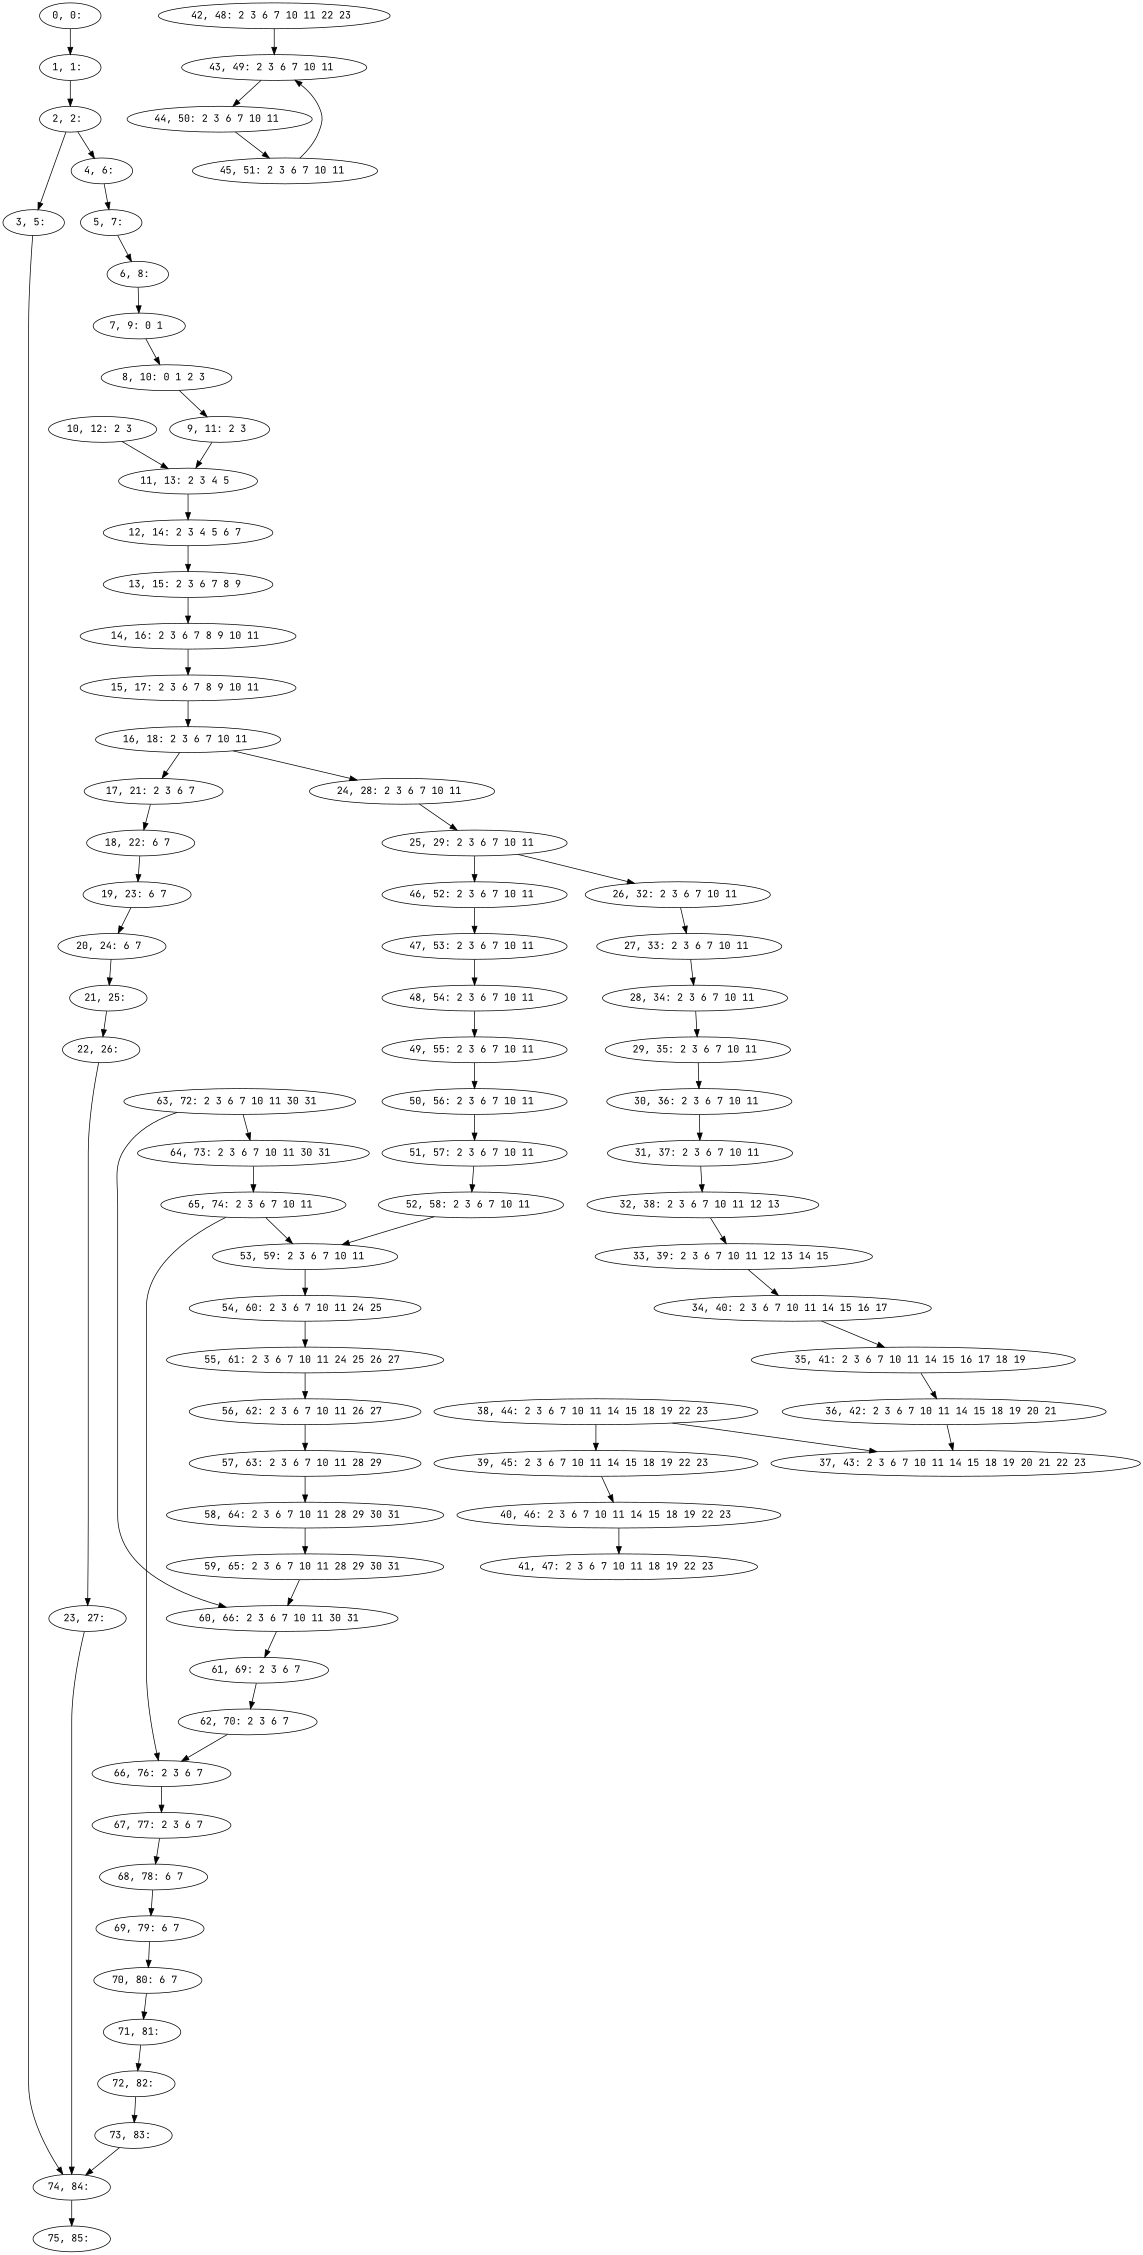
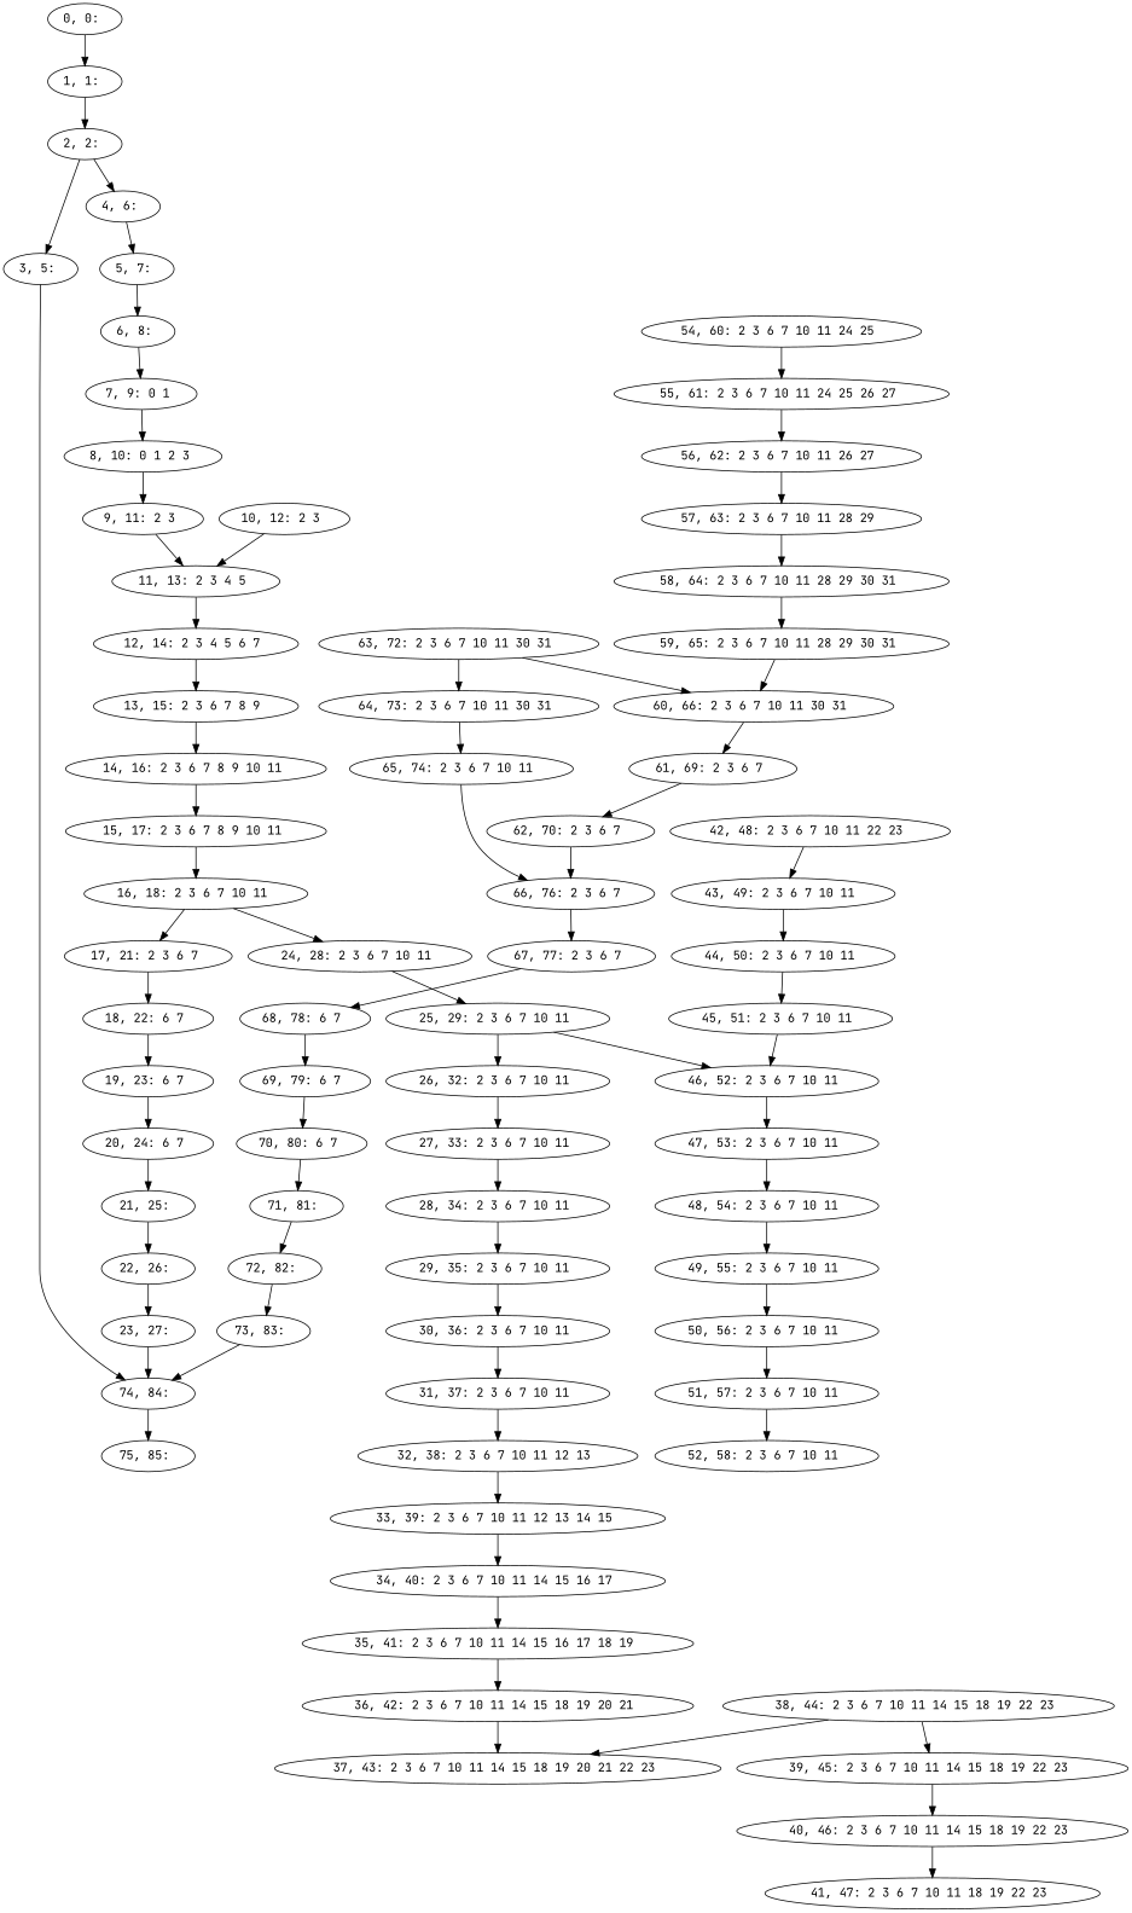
  digraph {
    fontname="JetBrains Mono"
    node [fontname="JetBrains Mono"]
    edge [fontname="JetBrains Mono"]
    n1 [label="0, 0: "]
    n2 [label="1, 1: "]
    n3 [label="2, 2: "]
    n4 [label="3, 5: "]
    n5 [label="4, 6: "]
    n6 [label="74, 84: "]
    n7 [label="5, 7: "]
    n8 [label="75, 85: "]
    n9 [label="6, 8: "]
    n10 [label="7, 9: 0 1 "]
    n11 [label="8, 10: 0 1 2 3 "]
    n12 [label="9, 11: 2 3 "]
    n13 [label="11, 13: 2 3 4 5 "]
    n14 [label="10, 12: 2 3 "]
    n15 [label="12, 14: 2 3 4 5 6 7 "]
    n16 [label="13, 15: 2 3 6 7 8 9 "]
    n17 [label="14, 16: 2 3 6 7 8 9 10 11 "]
    n18 [label="15, 17: 2 3 6 7 8 9 10 11 "]
    n19 [label="16, 18: 2 3 6 7 10 11 "]
    n20 [label="17, 21: 2 3 6 7 "]
    n21 [label="24, 28: 2 3 6 7 10 11 "]
    n22 [label="18, 22: 6 7 "]
    n23 [label="25, 29: 2 3 6 7 10 11 "]
    n24 [label="19, 23: 6 7 "]
    n25 [label="20, 24: 6 7 "]
    n26 [label="21, 25: "]
    n27 [label="22, 26: "]
    n28 [label="23, 27: "]
    n29 [label="26, 32: 2 3 6 7 10 11 "]
    n30 [label="46, 52: 2 3 6 7 10 11 "]
    n31 [label="27, 33: 2 3 6 7 10 11 "]
    n32 [label="47, 53: 2 3 6 7 10 11 "]
    n33 [label="28, 34: 2 3 6 7 10 11 "]
    n34 [label="29, 35: 2 3 6 7 10 11 "]
    n35 [label="30, 36: 2 3 6 7 10 11 "]
    n36 [label="31, 37: 2 3 6 7 10 11 "]
    n37 [label="32, 38: 2 3 6 7 10 11 12 13 "]
    n38 [label="33, 39: 2 3 6 7 10 11 12 13 14 15 "]
    n39 [label="34, 40: 2 3 6 7 10 11 14 15 16 17 "]
    n40 [label="35, 41: 2 3 6 7 10 11 14 15 16 17 18 19 "]
    n41 [label="36, 42: 2 3 6 7 10 11 14 15 18 19 20 21 "]
    n42 [label="37, 43: 2 3 6 7 10 11 14 15 18 19 20 21 22 23 "]
    n43 [label="38, 44: 2 3 6 7 10 11 14 15 18 19 22 23 "]
    n44 [label="39, 45: 2 3 6 7 10 11 14 15 18 19 22 23 "]
    n45 [label="40, 46: 2 3 6 7 10 11 14 15 18 19 22 23 "]
    n46 [label="41, 47: 2 3 6 7 10 11 18 19 22 23 "]
    n47 [label="42, 48: 2 3 6 7 10 11 22 23 "]
    n48 [label="43, 49: 2 3 6 7 10 11 "]
    n49 [label="44, 50: 2 3 6 7 10 11 "]
    n50 [label="45, 51: 2 3 6 7 10 11 "]
    n51 [label="48, 54: 2 3 6 7 10 11 "]
    n52 [label="49, 55: 2 3 6 7 10 11 "]
    n53 [label="50, 56: 2 3 6 7 10 11 "]
    n54 [label="51, 57: 2 3 6 7 10 11 "]
    n55 [label="52, 58: 2 3 6 7 10 11 "]
-   n56 [label="53, 59: 2 3 6 7 10 11 "]
    n57 [label="54, 60: 2 3 6 7 10 11 24 25 "]
    n58 [label="55, 61: 2 3 6 7 10 11 24 25 26 27 "]
    n59 [label="56, 62: 2 3 6 7 10 11 26 27 "]
    n60 [label="57, 63: 2 3 6 7 10 11 28 29 "]
    n61 [label="58, 64: 2 3 6 7 10 11 28 29 30 31 "]
    n62 [label="59, 65: 2 3 6 7 10 11 28 29 30 31 "]
    n63 [label="60, 66: 2 3 6 7 10 11 30 31 "]
    n64 [label="61, 69: 2 3 6 7 "]
    n65 [label="62, 70: 2 3 6 7 "]
    n66 [label="63, 72: 2 3 6 7 10 11 30 31 "]
    n67 [label="64, 73: 2 3 6 7 10 11 30 31 "]
    n68 [label="66, 76: 2 3 6 7 "]
    n69 [label="67, 77: 2 3 6 7 "]
    n70 [label="65, 74: 2 3 6 7 10 11 "]
    n71 [label="68, 78: 6 7 "]
    n72 [label="69, 79: 6 7 "]
    n73 [label="70, 80: 6 7 "]
    n74 [label="71, 81: "]
    n75 [label="72, 82: "]
    n76 [label="73, 83: "]
    n1 -> n2
    n2 -> n3
    n3 -> n4
    n3 -> n5
    n4 -> n6
    n5 -> n7
    n6 -> n8
    n7 -> n9
    n9 -> n10
    n10 -> n11
    n11 -> n12
    n12 -> n13
    n13 -> n15
    n14 -> n13
    n15 -> n16
    n16 -> n17
    n17 -> n18
    n18 -> n19
    n19 -> n20
    n19 -> n21
    n20 -> n22
    n21 -> n23
    n22 -> n24
    n23 -> n29
    n23 -> n30
    n24 -> n25
    n25 -> n26
    n26 -> n27
    n27 -> n28
    n28 -> n6
    n29 -> n31
    n30 -> n32
    n31 -> n33
    n32 -> n51
    n33 -> n34
    n34 -> n35
    n35 -> n36
    n36 -> n37
    n37 -> n38
    n38 -> n39
    n39 -> n40
    n40 -> n41
    n41 -> n42
    n43 -> n42
    n43 -> n44
    n44 -> n45
    n45 -> n46
    n47 -> n48
    n48 -> n49
    n49 -> n50
-   n50 -> n48
+   n50 -> n30
    n51 -> n52
    n52 -> n53
    n53 -> n54
    n54 -> n55
-   n55 -> n56
-   n56 -> n57
    n57 -> n58
    n58 -> n59
    n59 -> n60
    n60 -> n61
    n61 -> n62
    n62 -> n63
    n63 -> n64
    n64 -> n65
    n65 -> n68
    n66 -> n63
    n66 -> n67
    n67 -> n70
    n68 -> n69
    n69 -> n71
-   n70 -> n56
    n70 -> n68
    n71 -> n72
    n72 -> n73
    n73 -> n74
    n74 -> n75
    n75 -> n76
    n76 -> n6
  }
